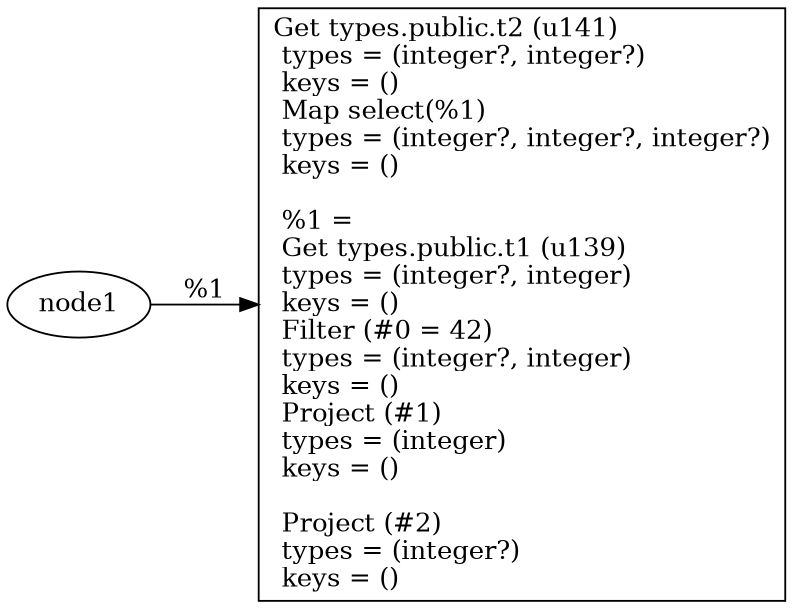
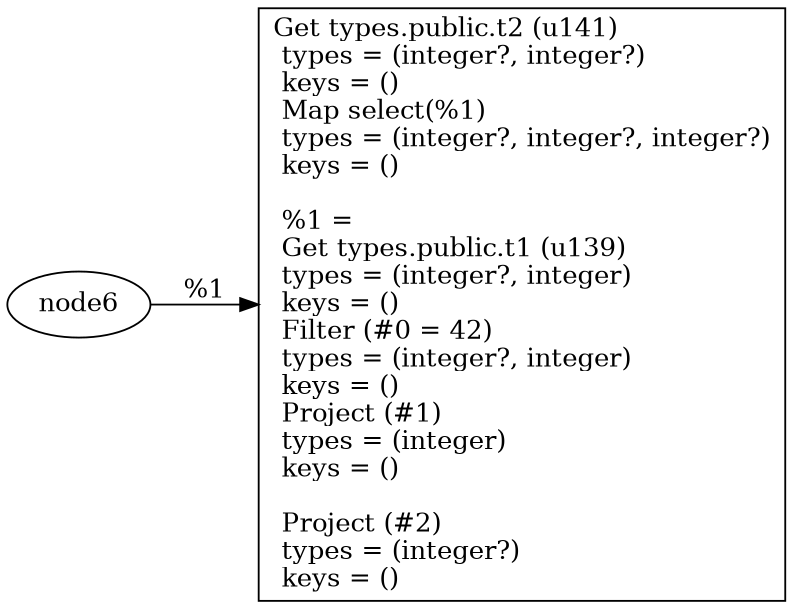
  digraph {
    rankdir=LR
    n1 [label=" Get types.public.t2 (u141)\l  types = (integer?, integer?)\l  keys = ()\l Map select(%1)\l  types = (integer?, integer?, integer?)\l  keys = ()\l \l  %1 =\l   Get types.public.t1 (u139)\l    types = (integer?, integer)\l    keys = ()\l   Filter (#0 = 42)\l    types = (integer?, integer)\l    keys = ()\l   Project (#1)\l    types = (integer)\l    keys = ()\l \l Project (#2)\l  types = (integer?)\l  keys = ()\l" shape=record]
-   node1
+   node1 [label=node6]
    node1 -> n1 [label="%1\l"]
  }
